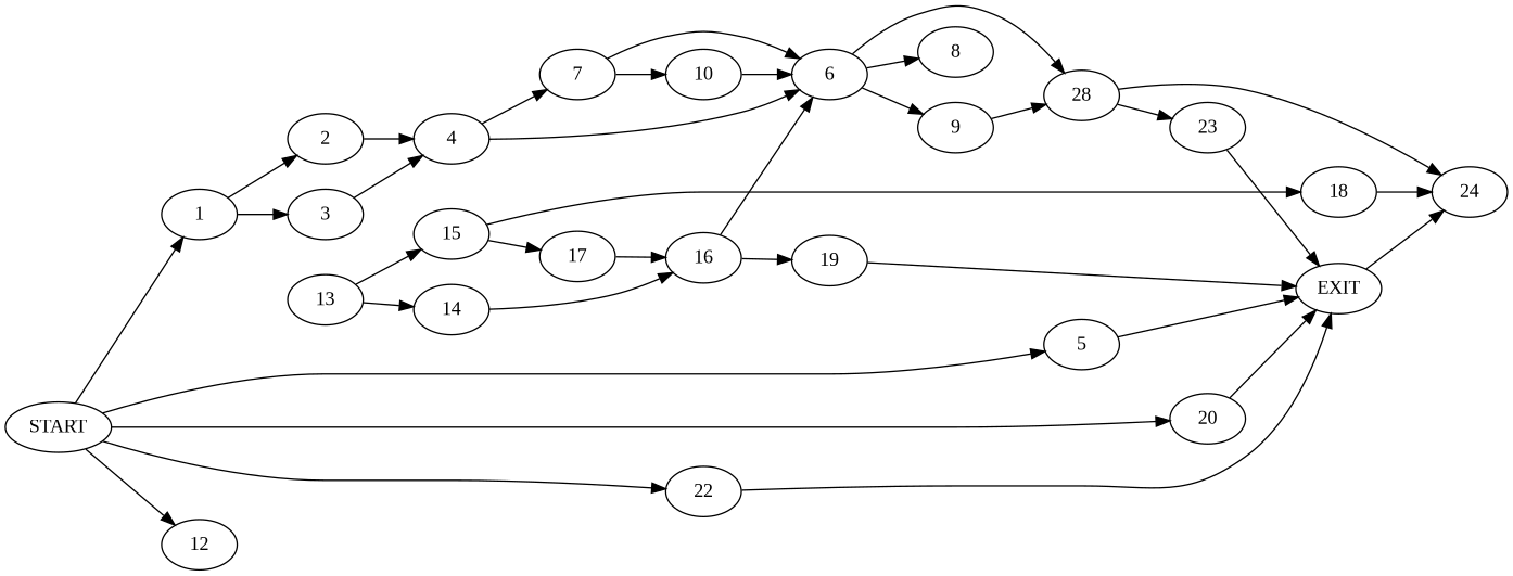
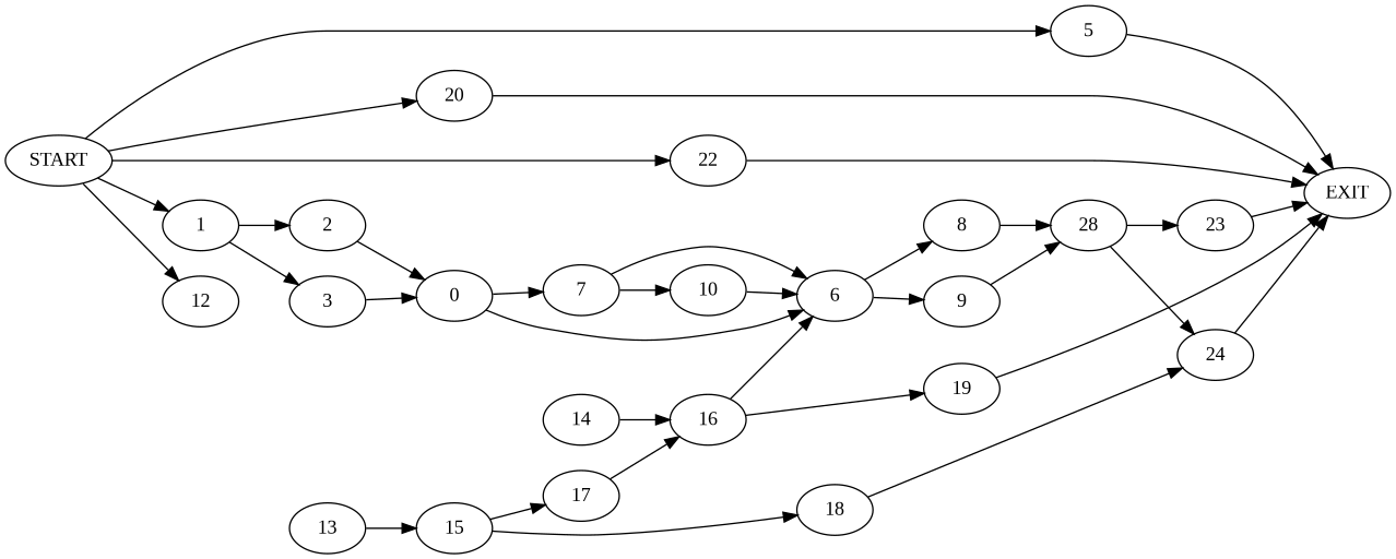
  digraph {
    fontname="Liberation Serif"
    rankdir=LR
    node [fontname="Liberation Serif"]
    edge [fontname="Liberation Serif"]
    n1 [label=START]
    1
    5
    12
    20
    22
    2
    3
    n9 [label=EXIT]
-   4
+   4 [label=0]
    6
    7
    8
    9
    10
    n16 [label=28]
    23
    24
    13
    14
    15
    16
    17
    18
    19
    n1 -> 1
    n1 -> 5
    n1 -> 12
    n1 -> 20
    n1 -> 22
    1 -> 2
    1 -> 3
    5 -> n9
    20 -> n9
    22 -> n9
    2 -> 4
    3 -> 4
    4 -> 6
    4 -> 7
    6 -> 8
    6 -> 9
    7 -> 6
    7 -> 10
-   6 -> n16
+   8 -> n16
    9 -> n16
    10 -> 6
    n16 -> 23
    n16 -> 24
    23 -> n9
-   n9 -> 24
-   13 -> 14
+   24 -> n9
    13 -> 15
    14 -> 16
    15 -> 17
    15 -> 18
    16 -> 6
    16 -> 19
    17 -> 16
    18 -> 24
    19 -> n9
  }
